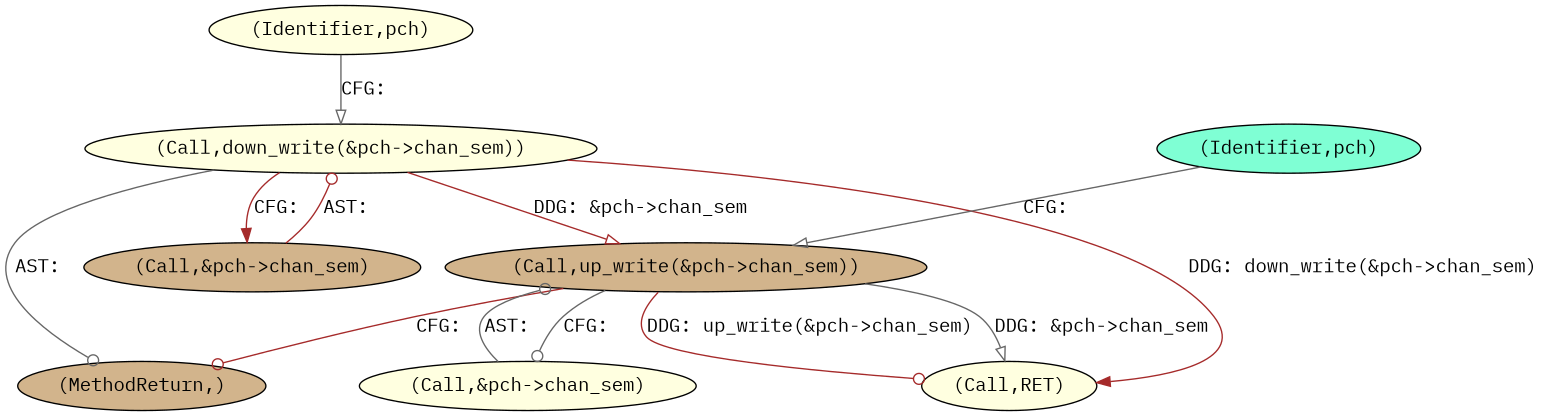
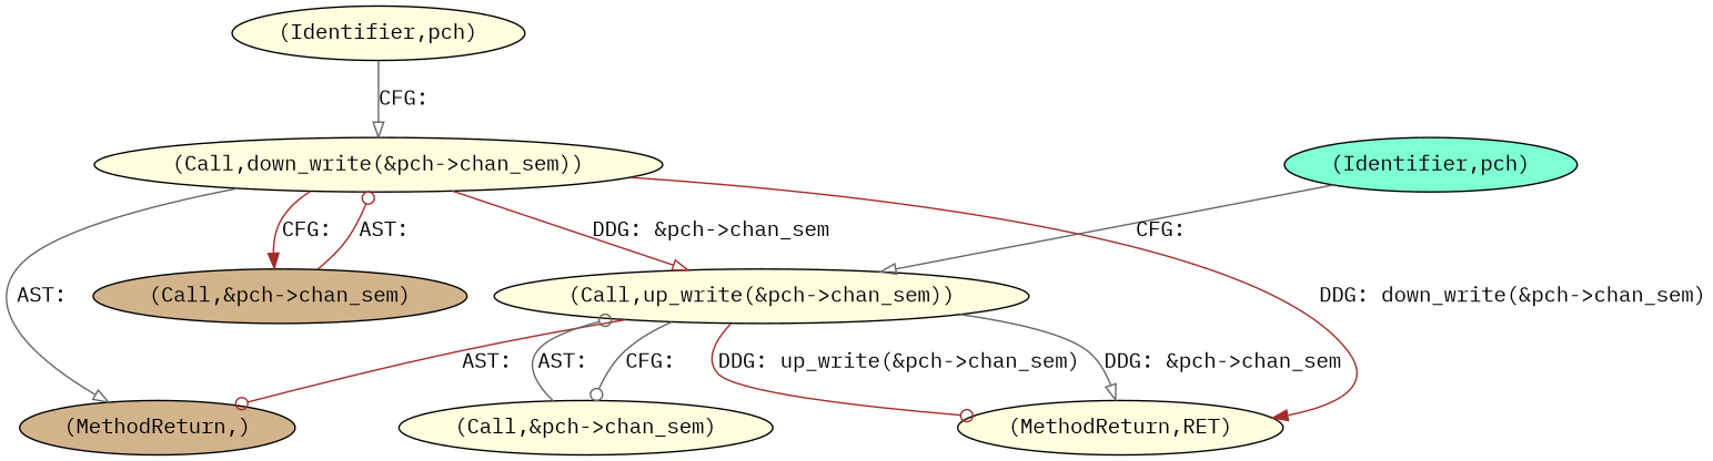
  digraph {
    fontname="IBM Plex Mono"
    node [fillcolor=lightyellow fontname="IBM Plex Mono" style=filled]
    edge [arrowhead=onormal color=brown fontname="IBM Plex Mono"]
    n1 [label="(Call,down_write(&pch->chan_sem))"]
-   n2 [fillcolor=tan label="(Call,up_write(&pch->chan_sem))"]
+   n2 [label="(Call,up_write(&pch->chan_sem))"]
    n3 [fillcolor=tan label="(Call,&pch->chan_sem)"]
-   n4 [label="(Call,RET)"]
+   n4 [label="(MethodReturn,RET)"]
    n5 [fillcolor=tan label="(MethodReturn,)"]
    n6 [label="(Call,&pch->chan_sem)"]
    n7 [label="(Identifier,pch)"]
    n8 [fillcolor=aquamarine label="(Identifier,pch)"]
    n1 -> n2 [label="DDG: &pch->chan_sem"]
    n1 -> n3 [arrowhead=normal label="CFG: "]
    n1 -> n4 [arrowhead=normal label="DDG: down_write(&pch->chan_sem)"]
-   n1 -> n5 [arrowhead=odot color=gray40 label="AST: "]
+   n1 -> n5 [color=gray40 label="AST: "]
    n2 -> n4 [color=gray40 label="DDG: &pch->chan_sem"]
    n2 -> n4 [arrowhead=odot label="DDG: up_write(&pch->chan_sem)"]
-   n2 -> n5 [arrowhead=odot label="CFG: "]
+   n2 -> n5 [arrowhead=odot label="AST: "]
    n2 -> n6 [arrowhead=odot color=gray40 label="CFG: "]
    n3 -> n1 [arrowhead=odot label="AST: "]
    n6 -> n2 [arrowhead=odot color=gray40 label="AST: "]
    n7 -> n1 [color=gray40 label="CFG: "]
    n8 -> n2 [color=gray40 label="CFG: "]
  }
